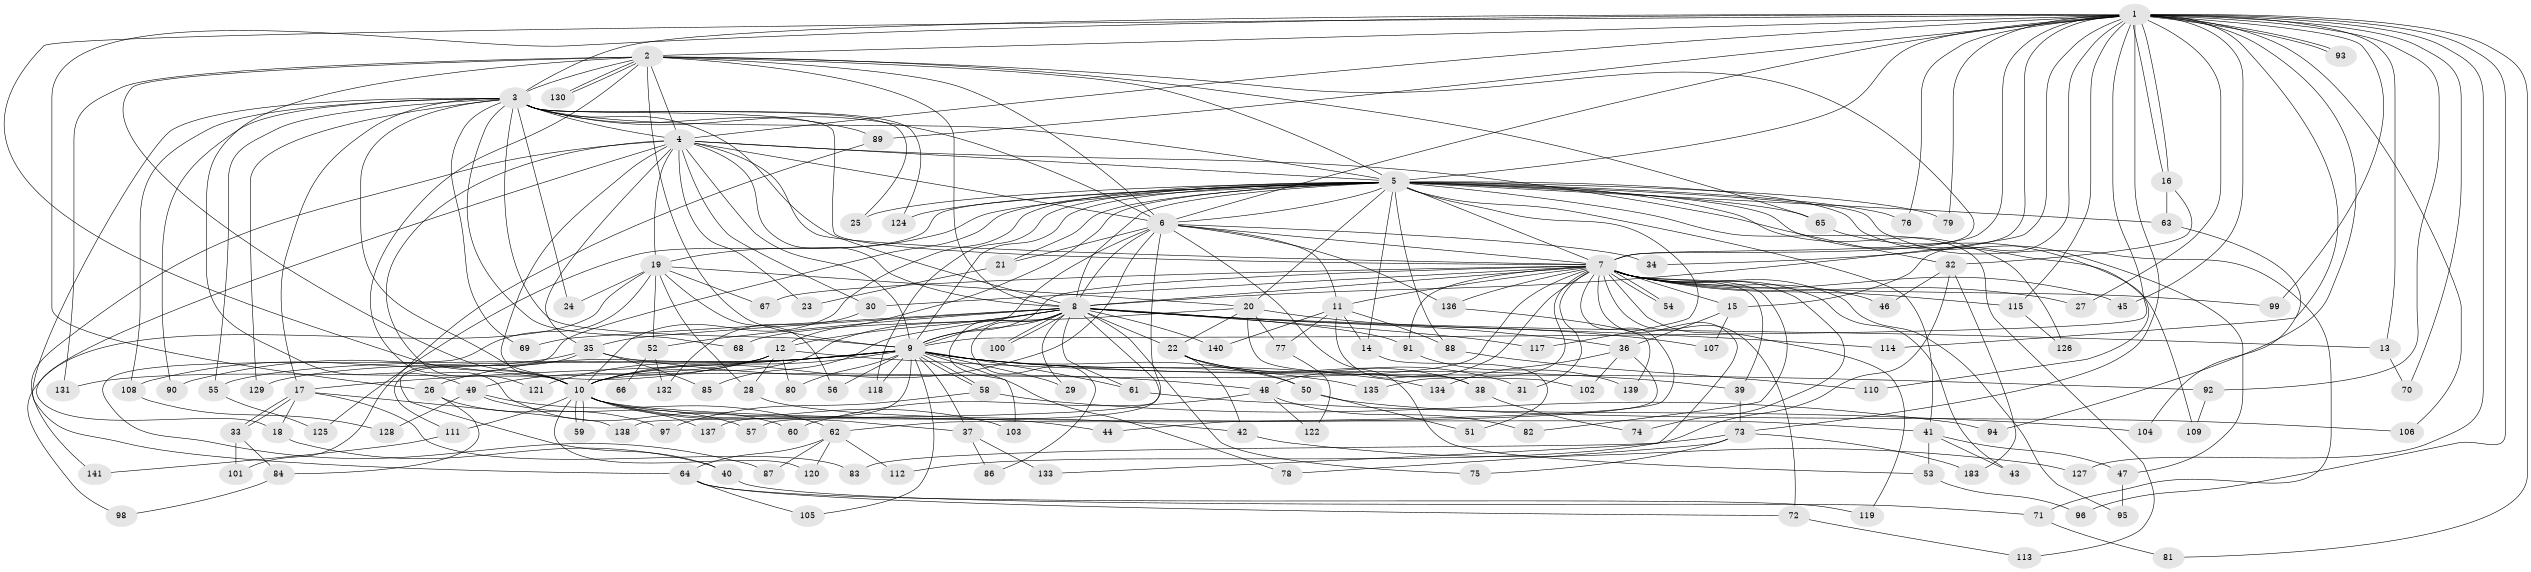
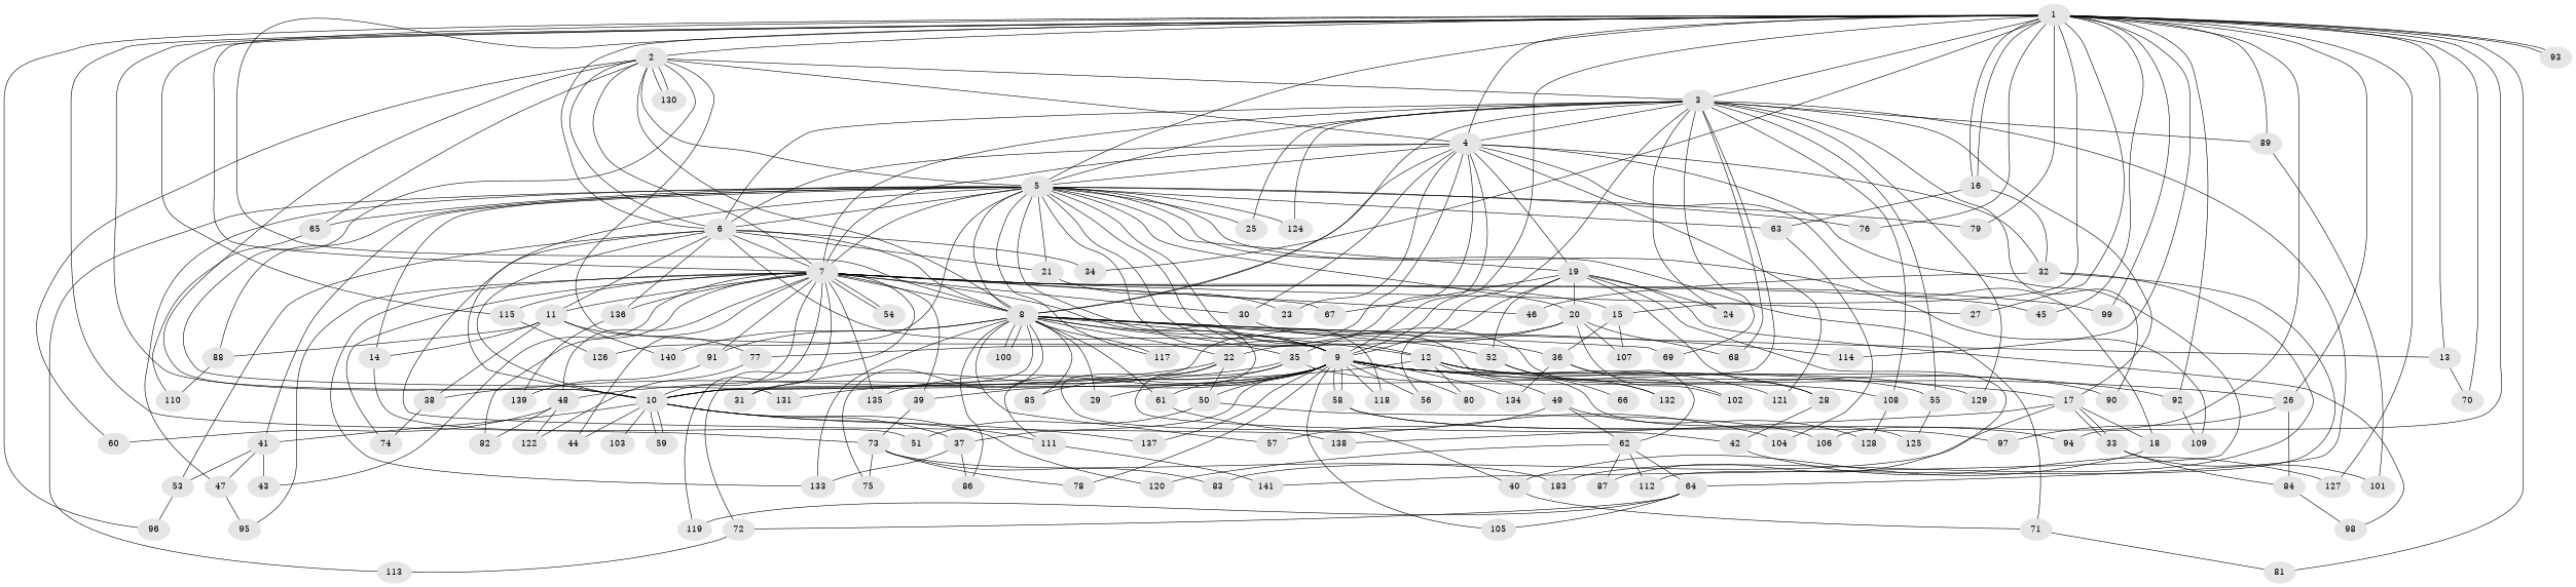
  graph {
    node [color=gray90 style=filled]
    1
    2
    3
    4
    5
    6
    7
    8
    9
    10
    13
    15
    16
    26
    27
    34
    45
    70
    73
    76
    79
    81
    89
    92
    93
    94
    96
    99
    106
    114
    115
    127
    49
    60
    65
    130
    131
    17
    24
    25
    55
    64
    68
    69
    90
    108
    124
    129
    18
    19
    23
    30
    32
    35
    121
    141
    12
    14
    20
    21
    41
    47
    63
    71
    88
    109
    111
    113
    117
    118
    125
    126
    11
    53
    136
    138
    31
    39
    43
    44
    46
    48
    54
    67
    72
    74
    82
    91
    95
    119
    133
    135
    22
    29
    36
    52
    57
    61
    75
    85
    86
    100
    103
    140
    56
    37
    50
    58
    78
    80
    105
    134
    137
    59
    120
    107
    84
    97
    83
    n120 [label=183]
    101
    62
    128
    110
    33
    40
    28
    87
    98
    132
    112
    51
    77
    102
    104
    38
    139
    122
    42
    66
    1 -- 2
    1 -- 3
    1 -- 4
    1 -- 5
    1 -- 6
    1 -- 7
    1 -- 8
    1 -- 9
    1 -- 10
    1 -- 13
    1 -- 15
    1 -- 16
    1 -- 16
    1 -- 26
    1 -- 27
    1 -- 34
    1 -- 45
    1 -- 70
    1 -- 73
    1 -- 76
    1 -- 79
    1 -- 81
    1 -- 89
    1 -- 92
    1 -- 93
    1 -- 93
    1 -- 94
    1 -- 96
    1 -- 99
    1 -- 106
    1 -- 114
    1 -- 115
    1 -- 127
    2 -- 3
    2 -- 4
    2 -- 5
    2 -- 6
    2 -- 7
    2 -- 8
    2 -- 9
    2 -- 10
-   2 -- 49
    2 -- 60
    2 -- 65
    2 -- 130
    2 -- 130
    2 -- 131
    3 -- 4
    3 -- 5
    3 -- 6
    3 -- 7
    3 -- 8
    3 -- 9
    3 -- 10
    3 -- 89
    3 -- 17
    3 -- 24
    3 -- 25
    3 -- 55
    3 -- 64
    3 -- 68
    3 -- 69
    3 -- 90
    3 -- 108
    3 -- 124
    3 -- 129
    4 -- 5
    4 -- 6
    4 -- 7
    4 -- 8
    4 -- 9
    4 -- 10
    4 -- 18
    4 -- 19
    4 -- 23
    4 -- 30
    4 -- 32
    4 -- 35
    4 -- 121
    4 -- 141
    5 -- 6
    5 -- 7
    5 -- 8
    5 -- 9
    5 -- 10
    5 -- 76
    5 -- 79
    5 -- 65
    5 -- 25
    5 -- 124
    5 -- 19
    5 -- 12
    5 -- 14
    5 -- 20
    5 -- 21
    5 -- 41
    5 -- 47
    5 -- 63
    5 -- 71
    5 -- 88
    5 -- 109
    5 -- 111
    5 -- 113
    5 -- 117
    5 -- 118
    5 -- 125
    5 -- 126
    6 -- 7
    6 -- 8
    6 -- 9
    6 -- 10
    6 -- 34
    6 -- 21
    6 -- 11
    6 -- 53
    6 -- 136
    6 -- 138
    7 -- 8
    7 -- 9
    7 -- 10
    7 -- 15
    7 -- 27
    7 -- 45
    7 -- 99
    7 -- 115
    7 -- 30
    7 -- 11
    7 -- 136
    7 -- 31
    7 -- 39
    7 -- 43
    7 -- 44
    7 -- 46
    7 -- 48
    7 -- 54
    7 -- 54
    7 -- 67
    7 -- 72
    7 -- 74
    7 -- 82
    7 -- 91
    7 -- 95
    7 -- 119
    7 -- 133
    7 -- 135
    8 -- 9
    8 -- 10
    8 -- 13
    8 -- 114
    8 -- 69
    8 -- 35
    8 -- 12
    8 -- 117
    8 -- 91
    8 -- 22
    8 -- 29
    8 -- 36
    8 -- 52
    8 -- 57
    8 -- 61
    8 -- 75
    8 -- 85
    8 -- 86
    8 -- 100
    8 -- 100
-   8 -- 103
+   8 -- 133
    8 -- 140
    9 -- 10
    9 -- 26
    9 -- 17
    9 -- 55
    9 -- 129
    9 -- 121
    9 -- 118
    9 -- 39
    9 -- 135
    9 -- 29
    9 -- 61
    9 -- 56
    9 -- 37
    9 -- 50
    9 -- 58
    9 -- 58
    9 -- 78
    9 -- 80
    9 -- 105
    9 -- 134
    9 -- 137
    10 -- 41
    10 -- 111
    10 -- 44
    10 -- 103
    10 -- 37
    10 -- 137
    10 -- 59
    10 -- 59
    10 -- 120
    13 -- 70
    15 -- 36
    15 -- 107
    16 -- 32
    16 -- 63
    26 -- 84
    26 -- 97
    73 -- 75
    73 -- 78
    73 -- 83
    73 -- n120
    89 -- 101
    92 -- 109
    115 -- 126
    49 -- 57
    49 -- 62
    49 -- 128
    65 -- 110
    17 -- 18
    17 -- 138
    17 -- 83
    17 -- 33
    17 -- 33
    55 -- 125
    64 -- 72
    64 -- 119
    64 -- 105
    108 -- 128
    18 -- 40
    19 -- 24
    19 -- 20
    19 -- 67
    19 -- 52
    19 -- 56
    19 -- 28
    19 -- 87
    19 -- 98
    30 -- 132
    32 -- 46
    32 -- n120
    32 -- 112
    35 -- 108
    35 -- 48
    35 -- 85
    35 -- 40
    12 -- 92
    12 -- 49
    12 -- 131
    12 -- 90
    12 -- 80
    12 -- 28
    14 -- 51
    20 -- 68
    20 -- 22
    20 -- 107
    20 -- 77
    20 -- 102
    21 -- 23
    41 -- 47
    41 -- 53
    41 -- 43
    47 -- 95
    63 -- 104
    71 -- 81
    88 -- 110
    111 -- 141
    11 -- 14
    11 -- 88
    11 -- 140
    11 -- 77
    11 -- 38
    53 -- 96
    136 -- 139
    39 -- 73
    48 -- 60
    48 -- 82
    48 -- 122
    72 -- 113
    91 -- 139
    22 -- 31
    22 -- 50
    22 -- 38
    22 -- 42
    36 -- 134
    36 -- 62
    36 -- 102
    52 -- 132
    52 -- 66
    61 -- 104
    37 -- 133
    37 -- 86
    50 -- 106
    50 -- 51
    58 -- 94
    58 -- 97
    84 -- 98
    62 -- 64
    62 -- 120
    62 -- 87
    62 -- 112
    33 -- 84
    33 -- 101
    40 -- 71
    28 -- 42
    77 -- 122
    38 -- 74
    42 -- 127
  }
